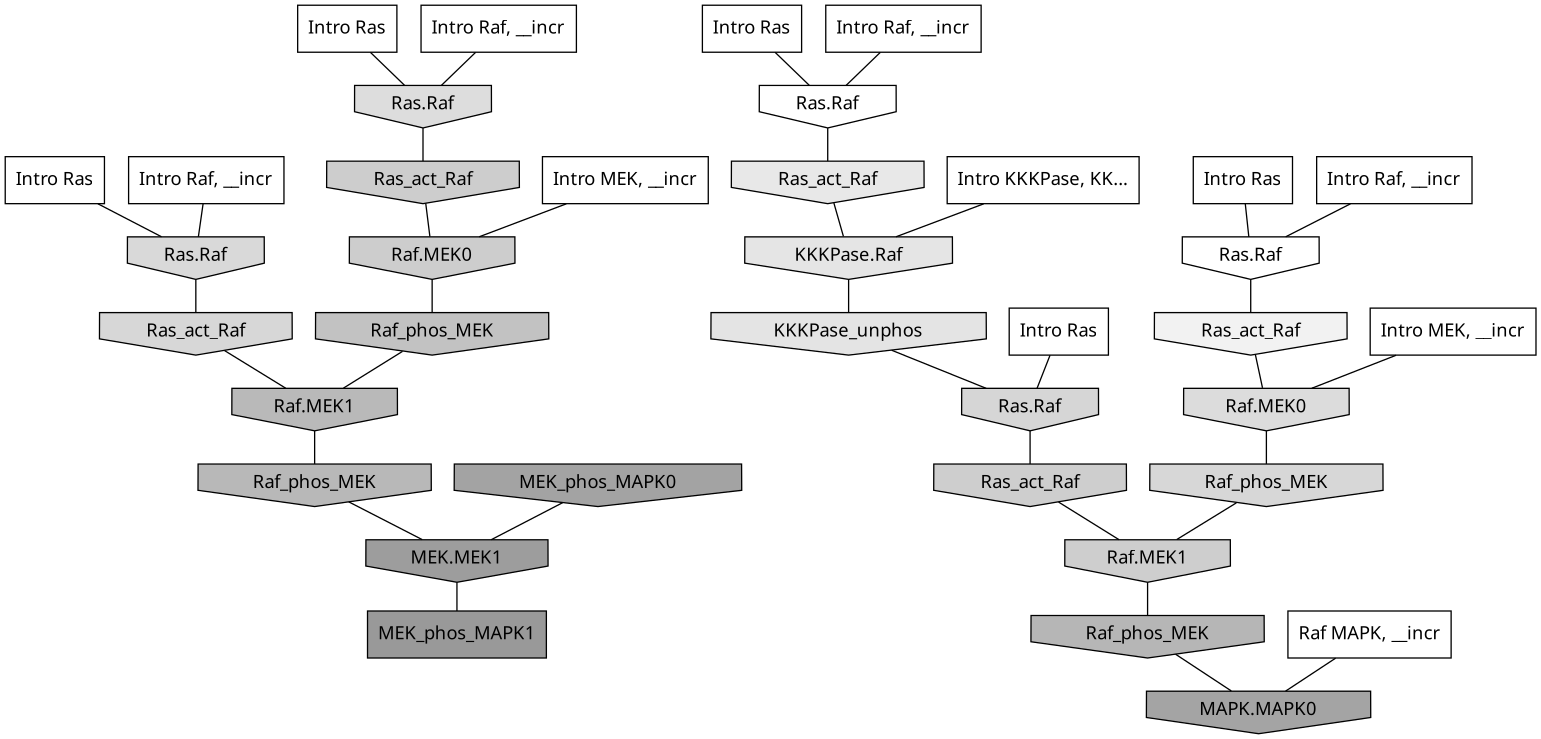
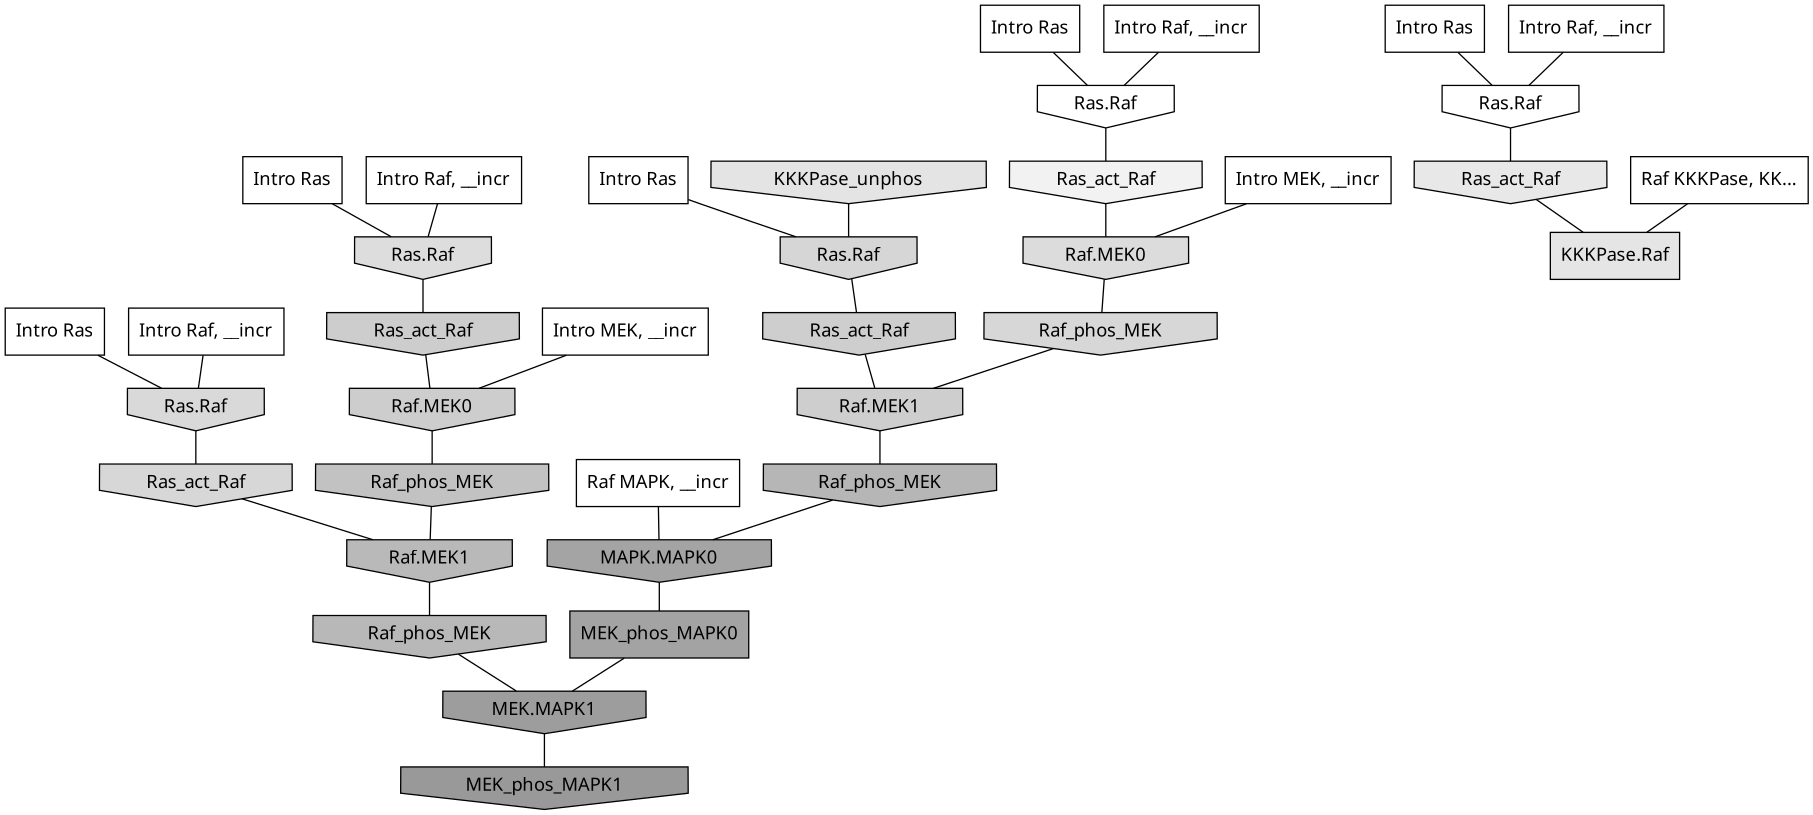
  digraph {
    rankdir=TB
    ranksep=0.30
    node [fillcolor="0.000 0.000 1.000" fontname="CMU Serif" shape=invhouse style=filled]
    edge [color="0.000 0.000 0.000" dir=none fontname="CMU Serif"]
    n1 [label="Intro Ras" shape=rectangle]
    n2 [fillcolor="0.000 0.000 0.851" label="Ras.Raf"]
    n3 [fillcolor="0.000 0.000 0.843" label=Ras_act_Raf]
    n4 [label="Intro Ras" shape=rectangle]
    n5 [fillcolor="0.000 0.000 0.839" label="Ras.Raf"]
    n6 [fillcolor="0.000 0.000 0.807" label=Ras_act_Raf]
    n7 [label="Intro Ras" shape=rectangle]
    n8 [fillcolor="0.000 0.000 0.867" label="Ras.Raf"]
    n9 [fillcolor="0.000 0.000 0.803" label=Ras_act_Raf]
    n10 [label="Intro Ras" shape=rectangle]
    n11 [label="Ras.Raf"]
    n12 [fillcolor="0.000 0.000 0.947" label=Ras_act_Raf]
    n13 [label="Intro Ras" shape=rectangle]
    n14 [label="Ras.Raf"]
    n15 [fillcolor="0.000 0.000 0.909" label=Ras_act_Raf]
    n16 [label="Intro Raf, __incr" shape=rectangle]
    n17 [label="Intro Raf, __incr" shape=rectangle]
    n18 [label="Intro Raf, __incr" shape=rectangle]
    n19 [label="Intro Raf, __incr" shape=rectangle]
    n20 [label="Intro MEK, __incr" shape=rectangle]
    n21 [fillcolor="0.000 0.000 0.863" label="Raf.MEK0"]
    n22 [fillcolor="0.000 0.000 0.843" label=Raf_phos_MEK]
    n23 [label="Intro MEK, __incr" shape=rectangle]
    n24 [fillcolor="0.000 0.000 0.802" label="Raf.MEK0"]
    n25 [fillcolor="0.000 0.000 0.759" label=Raf_phos_MEK]
    n26 [label="Raf MAPK, __incr" shape=rectangle]
    n27 [fillcolor="0.000 0.000 0.642" label="MAPK.MAPK0"]
-   n28 [fillcolor="0.000 0.000 0.637" label=MEK_phos_MAPK0]
-   n29 [label="Intro KKKPase, KK..." shape=rectangle]
-   n30 [fillcolor="0.000 0.000 0.898" label="KKKPase.Raf"]
+   n28 [fillcolor="0.000 0.000 0.637" label=MEK_phos_MAPK0 shape=box]
+   n29 [label="Raf KKKPase, KK..." shape=rectangle]
+   n30 [fillcolor="0.000 0.000 0.898" label="KKKPase.Raf" shape=box]
    n31 [fillcolor="0.000 0.000 0.891" label=KKKPase_unphos]
    n32 [fillcolor="0.000 0.000 0.807" label="Raf.MEK1"]
    n33 [fillcolor="0.000 0.000 0.725" label="Raf.MEK1"]
    n34 [fillcolor="0.000 0.000 0.712" label=Raf_phos_MEK]
    n35 [fillcolor="0.000 0.000 0.719" label=Raf_phos_MEK]
-   n36 [fillcolor="0.000 0.000 0.615" label="MEK.MEK1"]
-   n37 [fillcolor="0.000 0.000 0.600" label=MEK_phos_MAPK1 shape=box]
+   n36 [fillcolor="0.000 0.000 0.615" label="MEK.MAPK1"]
+   n37 [fillcolor="0.000 0.000 0.600" label=MEK_phos_MAPK1]
    n1 -> n2
    n2 -> n3
    n3 -> n33
    n4 -> n5
    n5 -> n6
    n6 -> n32
    n7 -> n8
    n8 -> n9
    n9 -> n24
    n10 -> n11
    n11 -> n12
    n12 -> n21
    n13 -> n14
    n14 -> n15
    n15 -> n30
    n16 -> n14
    n17 -> n2
    n18 -> n8
    n19 -> n11
    n20 -> n21
    n21 -> n22
    n22 -> n32
    n23 -> n24
    n24 -> n25
    n25 -> n33
    n26 -> n27
+   n27 -> n28
    n28 -> n36
    n29 -> n30
-   n30 -> n31
    n31 -> n5
    n32 -> n34
    n33 -> n35
    n34 -> n27
    n35 -> n36
    n36 -> n37
  }
